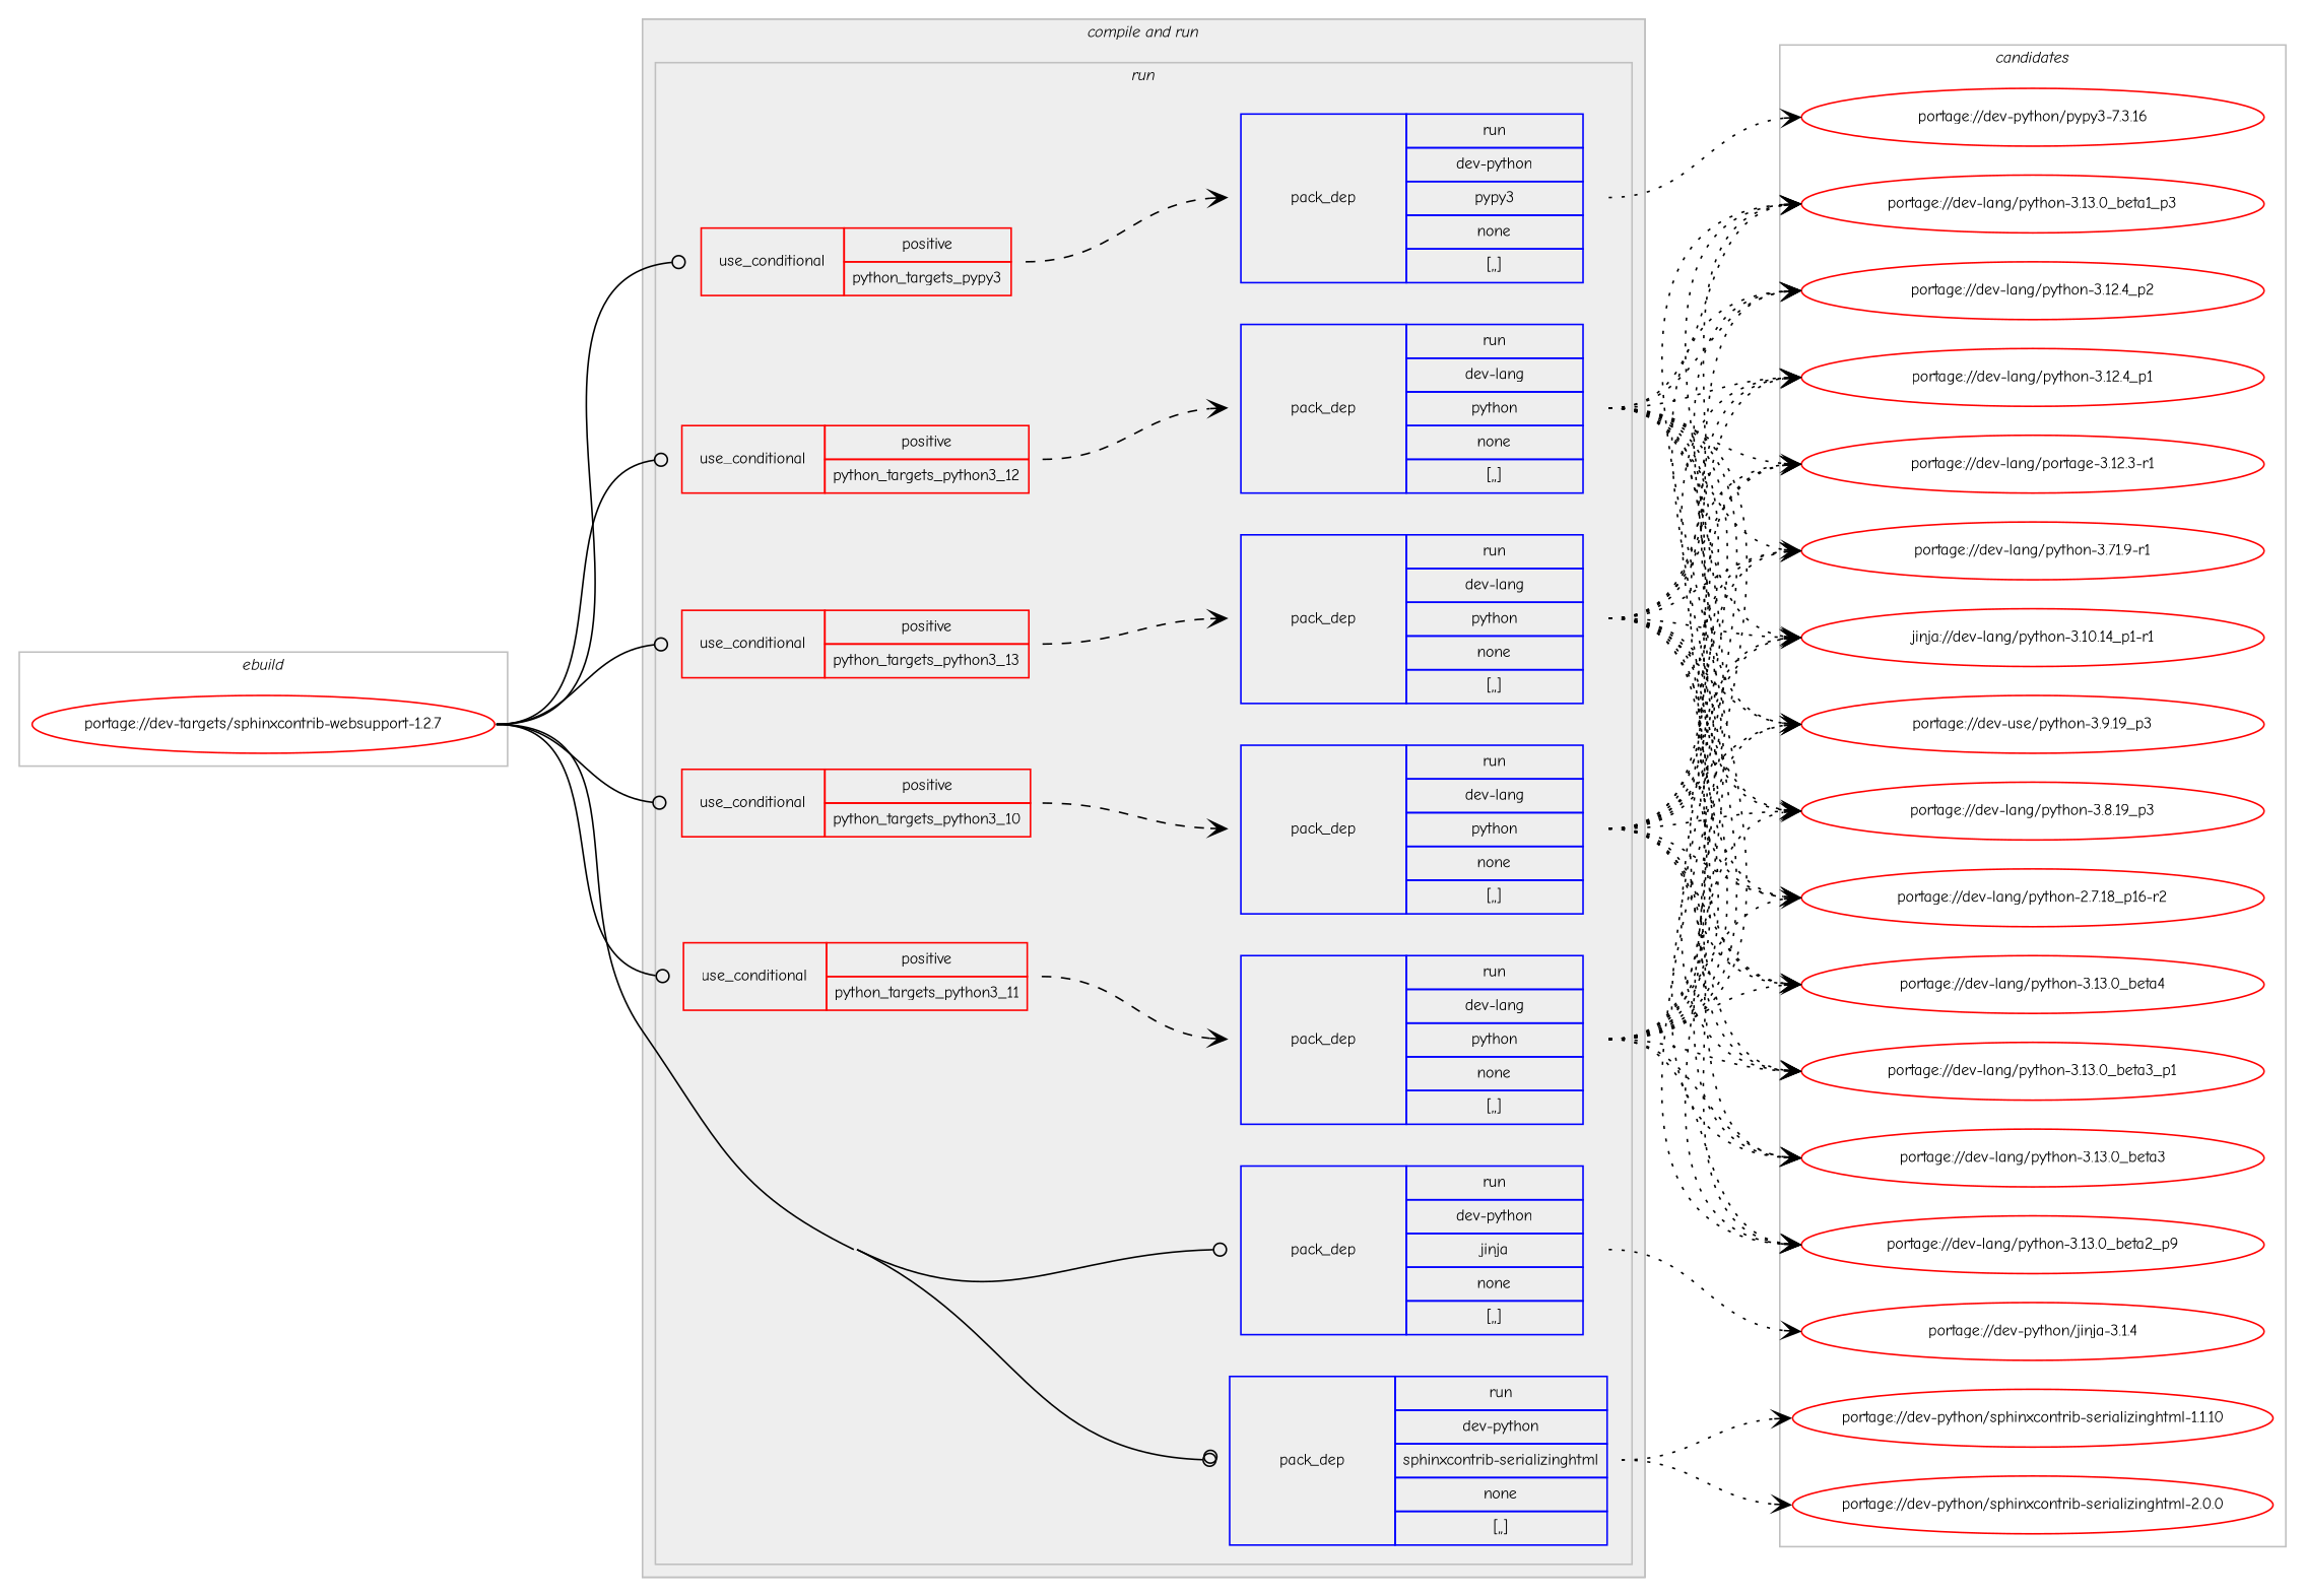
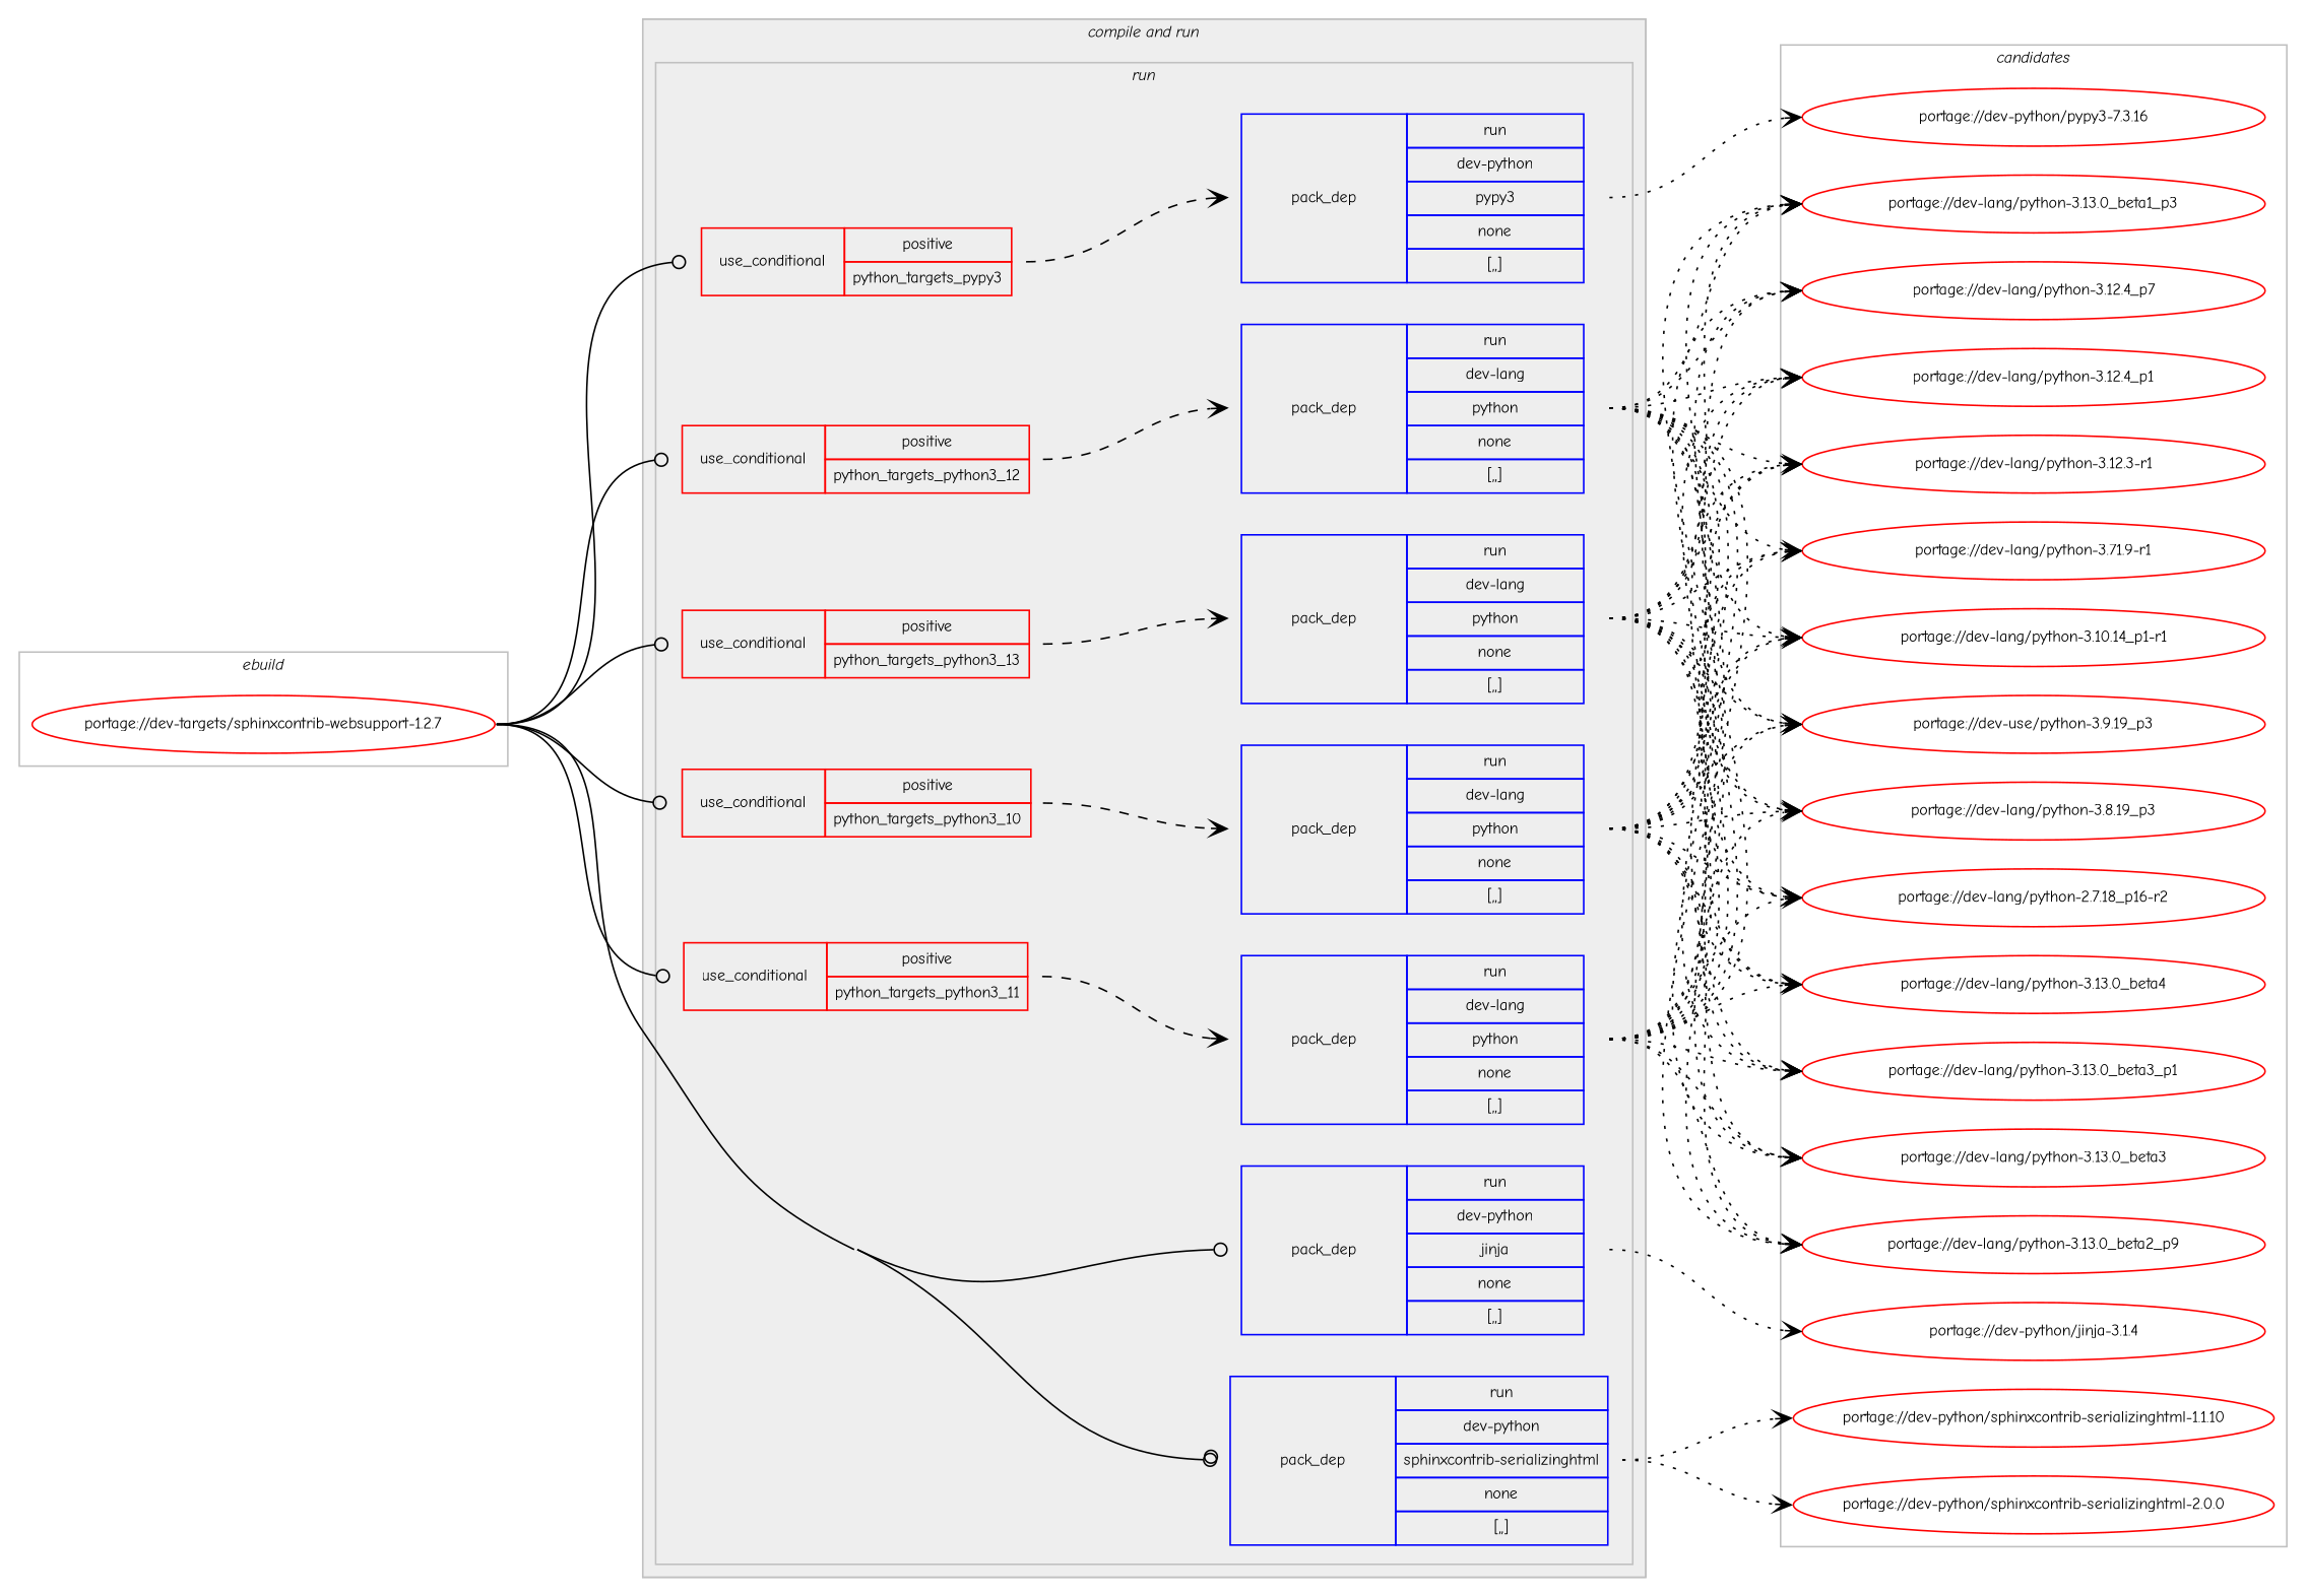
  digraph {
    compound=true
    concentrate=true
    fontname="Comic Neue"
    fontsize=10
    newrank=true
    rankdir=LR
    ranksep=1.5
    node [color=red fontname="Comic Neue" fontsize=10]
    edge [arrowhead=vee fontname="Comic Neue" headport=w style=dotted tailport=e weight=100]
    n1 [label="portage://dev-targets/sphinxcontrib-websupport-1.2.7" width=4]
    n2 [color=blue label=<<TABLE BORDER="0" CELLBORDER="1" CELLSPACING="0" CELLPADDING="4" WIDTH="220"><TR><TD ROWSPAN="6" CELLPADDING="30">pack_dep</TD></TR><TR><TD WIDTH="110">run</TD></TR><TR><TD>dev-python</TD></TR><TR><TD>pypy3</TD></TR><TR><TD>none</TD></TR><TR><TD>[,,]</TD></TR></TABLE>> shape=none]
    n3 [label=<<TABLE BORDER="0" CELLBORDER="1" CELLSPACING="0" CELLPADDING="4"><TR><TD ROWSPAN="3" CELLPADDING="10">use_conditional</TD></TR><TR><TD>positive</TD></TR><TR><TD>python_targets_pypy3</TD></TR></TABLE>> shape=none]
    n4 [color=blue label=<<TABLE BORDER="0" CELLBORDER="1" CELLSPACING="0" CELLPADDING="4" WIDTH="220"><TR><TD ROWSPAN="6" CELLPADDING="30">pack_dep</TD></TR><TR><TD WIDTH="110">run</TD></TR><TR><TD>dev-lang</TD></TR><TR><TD>python</TD></TR><TR><TD>none</TD></TR><TR><TD>[,,]</TD></TR></TABLE>> shape=none]
    n5 [label=<<TABLE BORDER="0" CELLBORDER="1" CELLSPACING="0" CELLPADDING="4"><TR><TD ROWSPAN="3" CELLPADDING="10">use_conditional</TD></TR><TR><TD>positive</TD></TR><TR><TD>python_targets_python3_10</TD></TR></TABLE>> shape=none]
    n6 [color=blue label=<<TABLE BORDER="0" CELLBORDER="1" CELLSPACING="0" CELLPADDING="4" WIDTH="220"><TR><TD ROWSPAN="6" CELLPADDING="30">pack_dep</TD></TR><TR><TD WIDTH="110">run</TD></TR><TR><TD>dev-lang</TD></TR><TR><TD>python</TD></TR><TR><TD>none</TD></TR><TR><TD>[,,]</TD></TR></TABLE>> shape=none]
    n7 [label=<<TABLE BORDER="0" CELLBORDER="1" CELLSPACING="0" CELLPADDING="4"><TR><TD ROWSPAN="3" CELLPADDING="10">use_conditional</TD></TR><TR><TD>positive</TD></TR><TR><TD>python_targets_python3_11</TD></TR></TABLE>> shape=none]
    n8 [color=blue label=<<TABLE BORDER="0" CELLBORDER="1" CELLSPACING="0" CELLPADDING="4" WIDTH="220"><TR><TD ROWSPAN="6" CELLPADDING="30">pack_dep</TD></TR><TR><TD WIDTH="110">run</TD></TR><TR><TD>dev-lang</TD></TR><TR><TD>python</TD></TR><TR><TD>none</TD></TR><TR><TD>[,,]</TD></TR></TABLE>> shape=none]
    n9 [label=<<TABLE BORDER="0" CELLBORDER="1" CELLSPACING="0" CELLPADDING="4"><TR><TD ROWSPAN="3" CELLPADDING="10">use_conditional</TD></TR><TR><TD>positive</TD></TR><TR><TD>python_targets_python3_12</TD></TR></TABLE>> shape=none]
    n10 [color=blue label=<<TABLE BORDER="0" CELLBORDER="1" CELLSPACING="0" CELLPADDING="4" WIDTH="220"><TR><TD ROWSPAN="6" CELLPADDING="30">pack_dep</TD></TR><TR><TD WIDTH="110">run</TD></TR><TR><TD>dev-lang</TD></TR><TR><TD>python</TD></TR><TR><TD>none</TD></TR><TR><TD>[,,]</TD></TR></TABLE>> shape=none]
    n11 [label=<<TABLE BORDER="0" CELLBORDER="1" CELLSPACING="0" CELLPADDING="4"><TR><TD ROWSPAN="3" CELLPADDING="10">use_conditional</TD></TR><TR><TD>positive</TD></TR><TR><TD>python_targets_python3_13</TD></TR></TABLE>> shape=none]
    n12 [color=blue label=<<TABLE BORDER="0" CELLBORDER="1" CELLSPACING="0" CELLPADDING="4" WIDTH="220"><TR><TD ROWSPAN="6" CELLPADDING="30">pack_dep</TD></TR><TR><TD WIDTH="110">run</TD></TR><TR><TD>dev-python</TD></TR><TR><TD>jinja</TD></TR><TR><TD>none</TD></TR><TR><TD>[,,]</TD></TR></TABLE>> shape=none]
    n13 [color=blue label=<<TABLE BORDER="0" CELLBORDER="1" CELLSPACING="0" CELLPADDING="4" WIDTH="220"><TR><TD ROWSPAN="6" CELLPADDING="30">pack_dep</TD></TR><TR><TD WIDTH="110">run</TD></TR><TR><TD>dev-python</TD></TR><TR><TD>sphinxcontrib-serializinghtml</TD></TR><TR><TD>none</TD></TR><TR><TD>[,,]</TD></TR></TABLE>> shape=none]
    n14 [label="portage://dev-python/pypy3-7.3.16" width=4]
    n15 [label="portage://dev-lang/python-3.13.0_beta4" width=4]
    n16 [label="portage://dev-lang/python-3.13.0_beta3_p1" width=4]
    n17 [label="portage://dev-lang/python-3.13.0_beta3" width=4]
    n18 [label="portage://dev-lang/python-3.13.0_beta2_p9" width=4]
    n19 [label="portage://dev-lang/python-3.13.0_beta1_p3" width=4]
-   n20 [label="portage://dev-lang/python-3.12.4_p2" width=4]
+   n20 [label="portage://dev-lang/python-3.12.4_p7" width=4]
    n21 [label="portage://dev-lang/python-3.12.4_p1" width=4]
-   n22 [label="portage://dev-lang/portage-3.12.3-r1" width=4]
+   n22 [label="portage://dev-lang/python-3.12.3-r1" width=4]
    n23 [label="portage://dev-lang/python-3.71.9-r1" width=4]
-   n24 [label="jinja://dev-lang/python-3.10.14_p1-r1" width=4]
+   n24 [label="portage://dev-lang/python-3.10.14_p1-r1" width=4]
    n25 [label="portage://dev-use/python-3.9.19_p3" width=4]
    n26 [label="portage://dev-lang/python-3.8.19_p3" width=4]
    n27 [label="portage://dev-lang/python-2.7.18_p16-r2" width=4]
    n28 [label="portage://dev-python/jinja-3.1.4" width=4]
    n29 [label="portage://dev-python/sphinxcontrib-serializinghtml-2.0.0" width=4]
    n30 [label="portage://dev-python/sphinxcontrib-serializinghtml-1.1.10" width=4]
    subgraph cluster_1 {
      color=gray
      label=<<i>ebuild</i>>
      n1
    }
    subgraph cluster_2 {
      color=gray
      label=<<i>dependencies</i>>
      subgraph cluster_3 {
        color=gray
        fillcolor="#eeeeee"
        label=<<i>compile</i>>
        style=filled
      }
      subgraph cluster_4 {
        color=gray
        fillcolor="#eeeeee"
        label=<<i>compile and run</i>>
        style=filled
      }
      subgraph cluster_5 {
        color=gray
        fillcolor="#eeeeee"
        label=<<i>run</i>>
        style=filled
        subgraph sub_6 {
          color=gray
          fillcolor="#eeeeee"
          label=<<i>run</i>>
          style=filled
          n3
          subgraph sub_7 {
            color=gray
            fillcolor="#eeeeee"
            label=<<i>run</i>>
            style=filled
            n2
          }
        }
        subgraph sub_8 {
          color=gray
          fillcolor="#eeeeee"
          label=<<i>run</i>>
          style=filled
          n5
          subgraph sub_9 {
            color=gray
            fillcolor="#eeeeee"
            label=<<i>run</i>>
            style=filled
            n4
          }
        }
        subgraph sub_10 {
          color=gray
          fillcolor="#eeeeee"
          label=<<i>run</i>>
          style=filled
          n7
          subgraph sub_11 {
            color=gray
            fillcolor="#eeeeee"
            label=<<i>run</i>>
            style=filled
            n6
          }
        }
        subgraph sub_12 {
          color=gray
          fillcolor="#eeeeee"
          label=<<i>run</i>>
          style=filled
          n9
          subgraph sub_13 {
            color=gray
            fillcolor="#eeeeee"
            label=<<i>run</i>>
            style=filled
            n8
          }
        }
        subgraph sub_14 {
          color=gray
          fillcolor="#eeeeee"
          label=<<i>run</i>>
          style=filled
          n11
          subgraph sub_15 {
            color=gray
            fillcolor="#eeeeee"
            label=<<i>run</i>>
            style=filled
            n10
          }
        }
        subgraph sub_16 {
          color=gray
          fillcolor="#eeeeee"
          label=<<i>run</i>>
          style=filled
          n12
        }
        subgraph sub_17 {
          color=gray
          fillcolor="#eeeeee"
          label=<<i>run</i>>
          style=filled
          n13
        }
      }
    }
    subgraph cluster_18 {
      color=gray
      label=<<i>candidates</i>>
      rank=same
      subgraph sub_19 {
        color=black
        label=<<i>candidates</i>>
        nodesep=1
        rank=same
        n14
      }
      subgraph sub_20 {
        color=black
        label=<<i>candidates</i>>
        nodesep=1
        rank=same
        n15
        n16
        n17
        n18
        n19
        n20
        n21
        n22
        n23
        n24
        n25
        n26
        n27
      }
      subgraph sub_21 {
        color=black
        label=<<i>candidates</i>>
        nodesep=1
        rank=same
        n15
        n16
        n17
        n18
        n19
        n20
        n21
        n22
        n23
        n24
        n25
        n26
        n27
      }
      subgraph sub_22 {
        color=black
        label=<<i>candidates</i>>
        nodesep=1
        rank=same
        n15
        n16
        n17
        n18
        n19
        n20
        n21
        n22
        n23
        n24
        n25
        n26
        n27
      }
      subgraph sub_23 {
        color=black
        label=<<i>candidates</i>>
        nodesep=1
        rank=same
        n15
        n16
        n17
        n18
        n19
        n20
        n21
        n22
        n23
        n24
        n25
        n26
        n27
      }
      subgraph sub_24 {
        color=black
        label=<<i>candidates</i>>
        nodesep=1
        rank=same
        n28
      }
      subgraph sub_25 {
        color=black
        label=<<i>candidates</i>>
        nodesep=1
        rank=same
        n29
        n30
      }
    }
    n1 -> n3 [arrowhead=odot style=solid weight=20]
    n1 -> n5 [arrowhead=odot style=solid weight=20]
    n1 -> n7 [arrowhead=odot style=solid weight=20]
    n1 -> n9 [arrowhead=odot style=solid weight=20]
    n1 -> n11 [arrowhead=odot style=solid weight=20]
    n1 -> n12 [arrowhead=odot style=solid weight=20]
    n1 -> n13 [arrowhead=odot style=solid weight=20]
    n2 -> n14
    n3 -> n2 [style=dashed weight=20]
    n4 -> n15
    n4 -> n16
    n4 -> n17
    n4 -> n18
    n4 -> n19
    n4 -> n20
    n4 -> n21
    n4 -> n22
    n4 -> n23
    n4 -> n24
    n4 -> n25
    n4 -> n26
    n4 -> n27
    n5 -> n4 [style=dashed weight=20]
    n6 -> n15
    n6 -> n16
    n6 -> n17
    n6 -> n18
    n6 -> n19
    n6 -> n20
    n6 -> n21
    n6 -> n22
    n6 -> n23
    n6 -> n24
    n6 -> n25
    n6 -> n26
    n6 -> n27
    n7 -> n6 [style=dashed weight=20]
    n8 -> n15
    n8 -> n16
    n8 -> n17
    n8 -> n18
    n8 -> n19
    n8 -> n20
    n8 -> n21
    n8 -> n22
    n8 -> n23
    n8 -> n24
    n8 -> n25
    n8 -> n26
    n8 -> n27
    n9 -> n8 [style=dashed weight=20]
    n10 -> n15
    n10 -> n16
    n10 -> n17
    n10 -> n18
    n10 -> n19
    n10 -> n20
    n10 -> n21
    n10 -> n22
    n10 -> n23
    n10 -> n24
    n10 -> n25
    n10 -> n26
    n10 -> n27
    n11 -> n10 [style=dashed weight=20]
    n12 -> n28
    n13 -> n29
    n13 -> n30
  }
